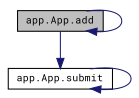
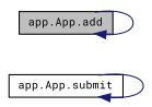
  digraph {
    rankdir=TB
    fontname="Roboto Mono"
    node [color=black fontname="Roboto Mono" fontsize=10 shape=record style=filled]
    edge [color=midnightblue fontname="Roboto Mono" fontsize=10 labelfontname=Helvetica labelfontsize=10 style=solid]
    n1 [fillcolor=grey75 fontcolor=black height=0.2 label="app.App.add" width=0.4]
    n2 [fillcolor=white height=0.2 label="app.App.submit" width=0.4]
    n1 -> n1
-   n1 -> n2
    n2 -> n2
  }
